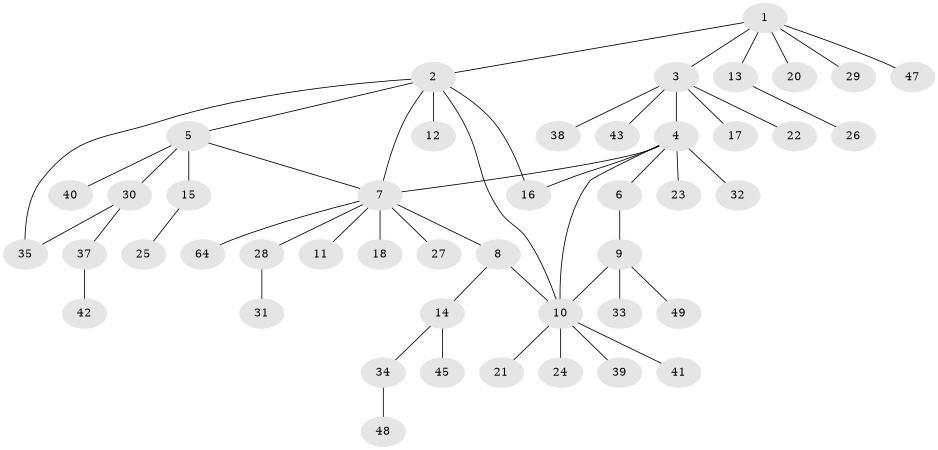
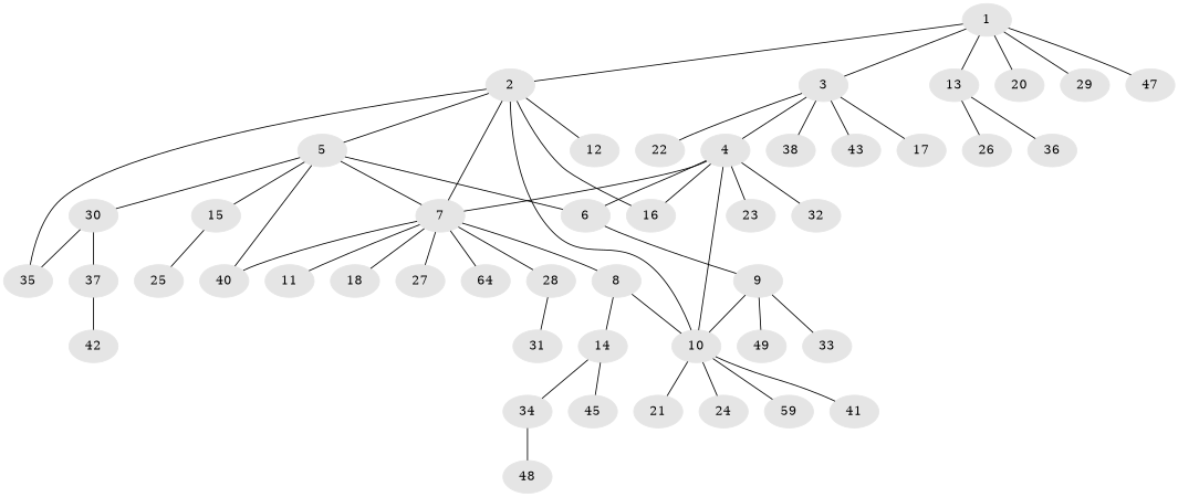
  graph {
    node [color=gray90 style=filled]
    1
    2
    3
    13
    20
    29
    47
    5
    7
    10
    12
    16
    35
    4
    17
    22
    38
    43
    26
+   36
    6
    15
    30
    40
    8
    11
    18
    27
    28
    n30 [label=64]
    21
    24
-   39
+   39 [label=59]
    41
    23
    32
    9
    25
    37
    33
    49
    14
    31
    34
    45
    48
    42
    1 -- 2
    1 -- 3
    1 -- 13
    1 -- 20
    1 -- 29
    1 -- 47
    2 -- 5
    2 -- 7
    2 -- 10
    2 -- 12
    2 -- 16
    2 -- 35
    3 -- 4
    3 -- 17
    3 -- 22
    3 -- 38
    3 -- 43
    13 -- 26
+   13 -- 36
    5 -- 7
+   5 -- 6
    5 -- 15
    5 -- 30
    5 -- 40
+   7 -- 40
    7 -- 8
    7 -- 11
    7 -- 18
    7 -- 27
    7 -- 28
    7 -- n30
    10 -- 21
    10 -- 24
    10 -- 39
    10 -- 41
    4 -- 7
    4 -- 10
    4 -- 16
    4 -- 6
    4 -- 23
    4 -- 32
    6 -- 9
    15 -- 25
    30 -- 35
    30 -- 37
    8 -- 10
    8 -- 14
    28 -- 31
    9 -- 10
    9 -- 33
    9 -- 49
    37 -- 42
    14 -- 34
    14 -- 45
    34 -- 48
  }
